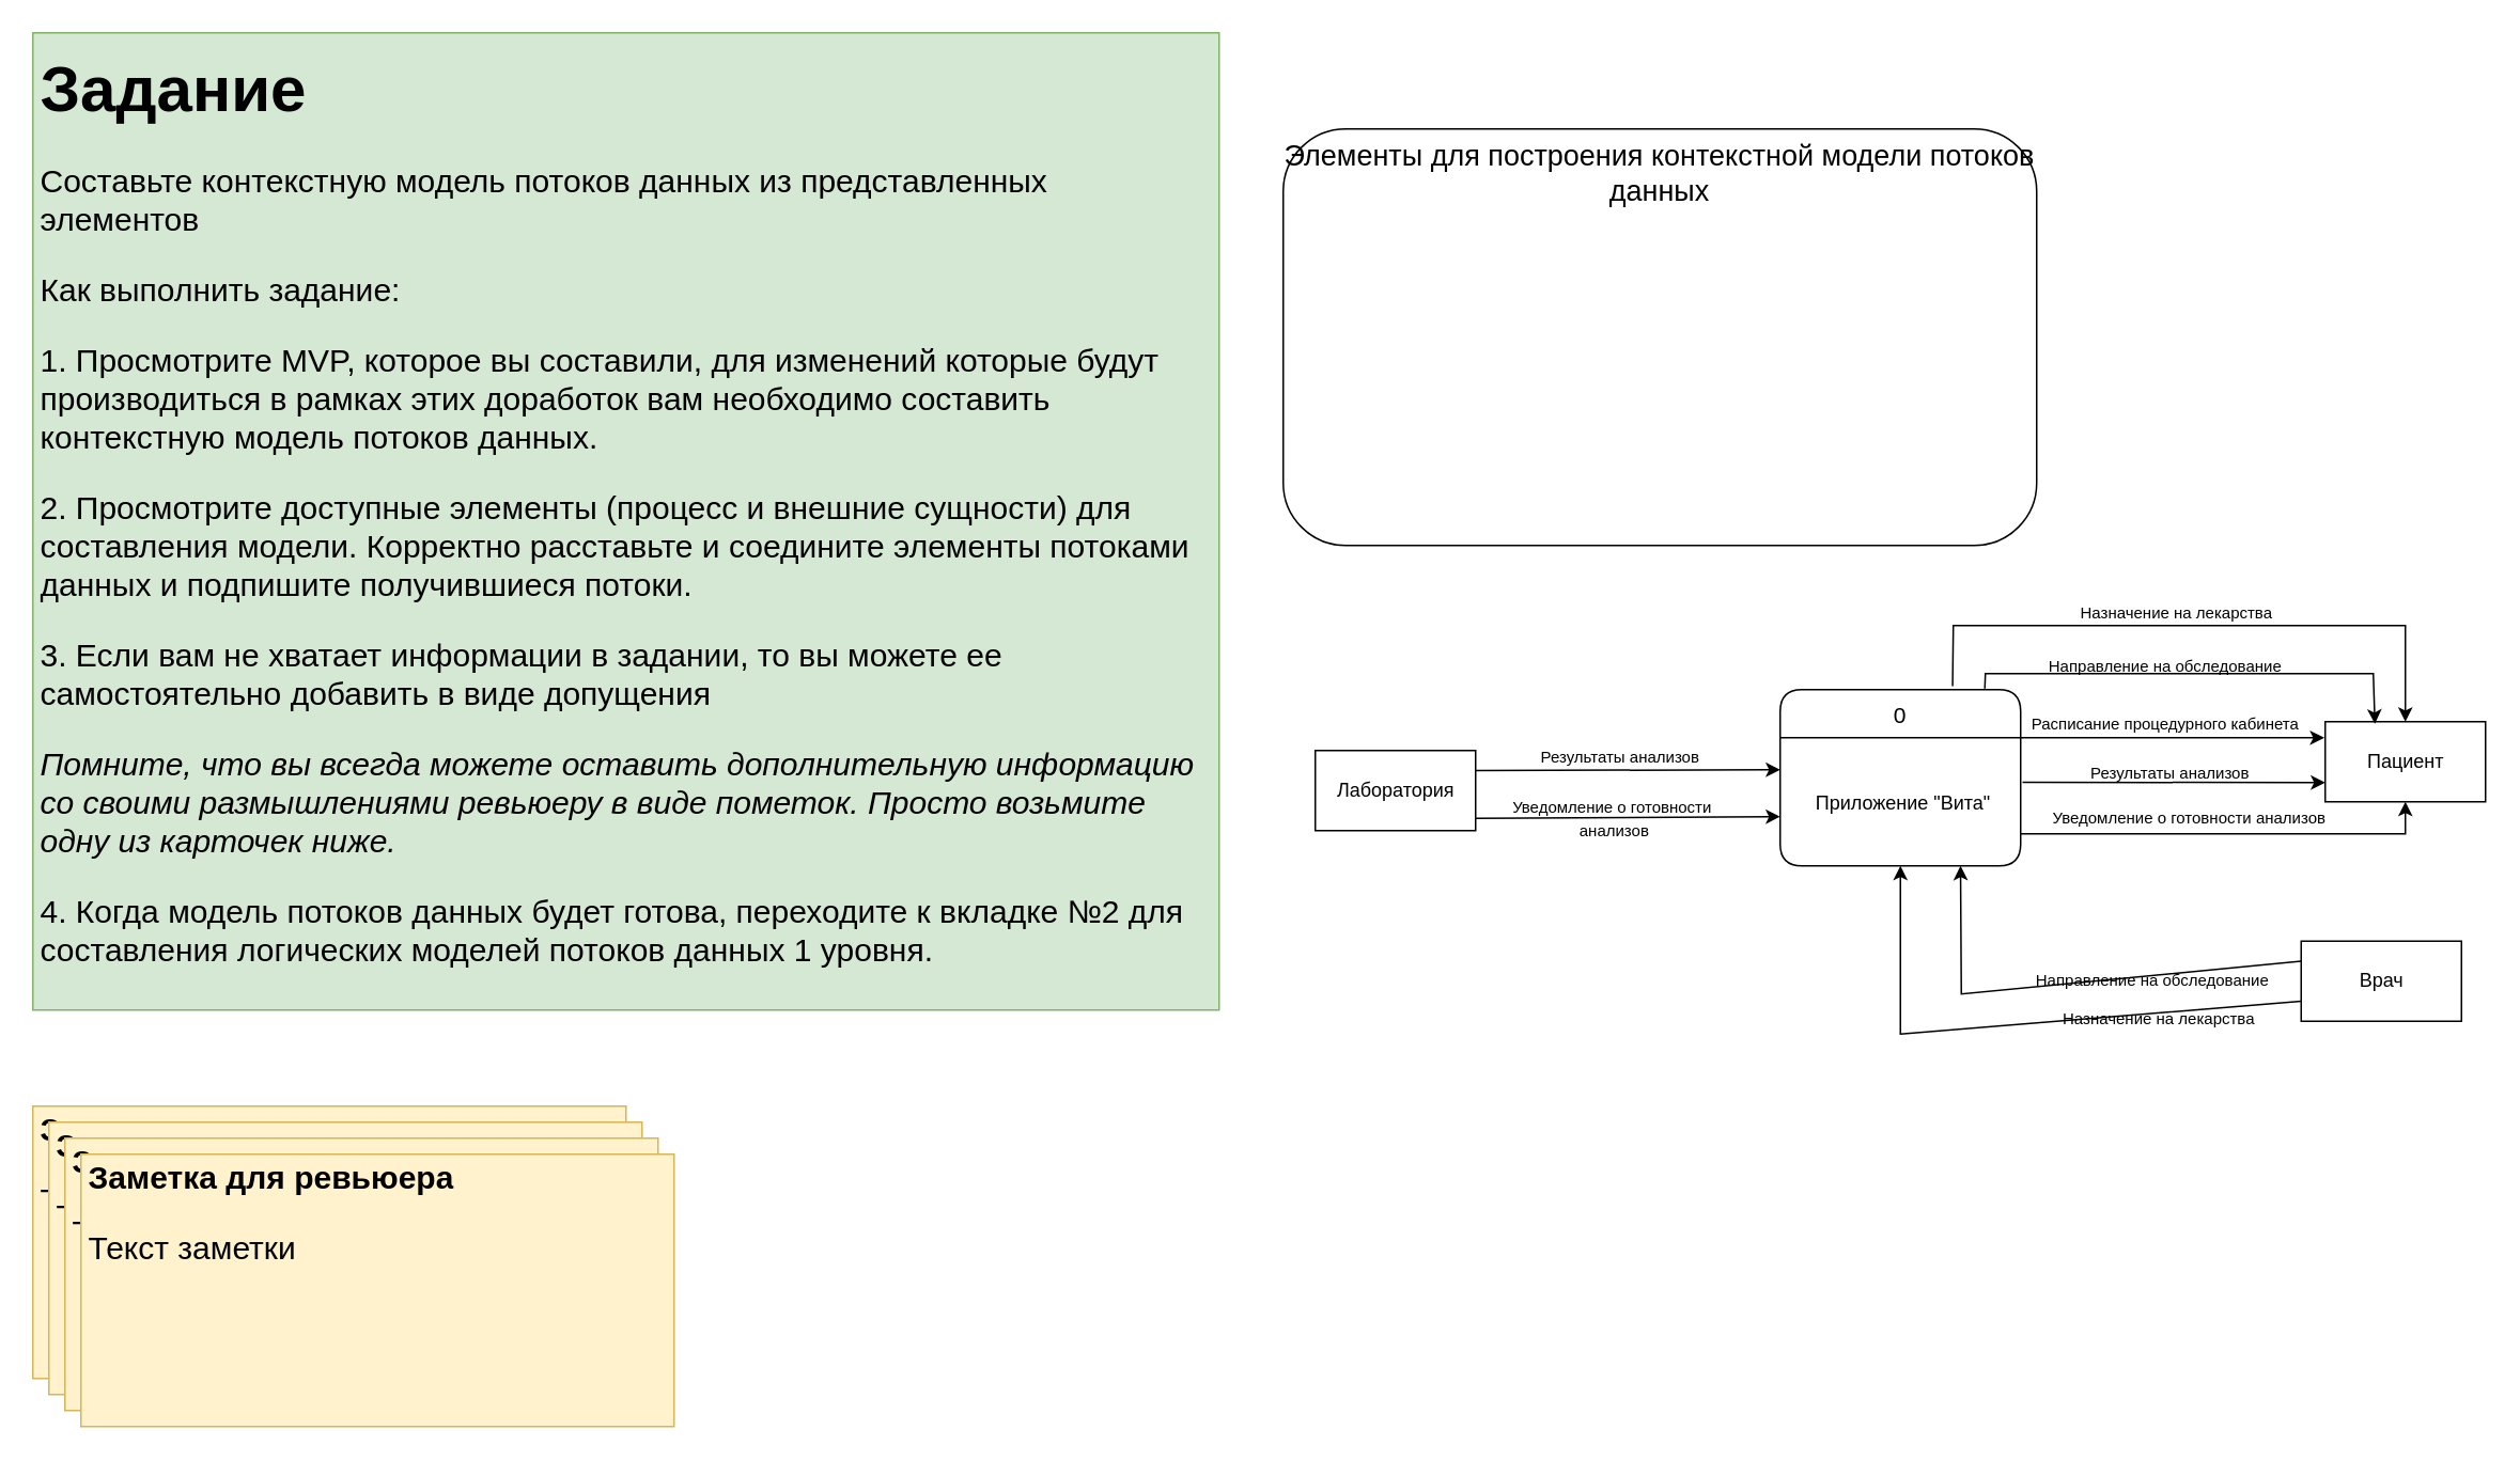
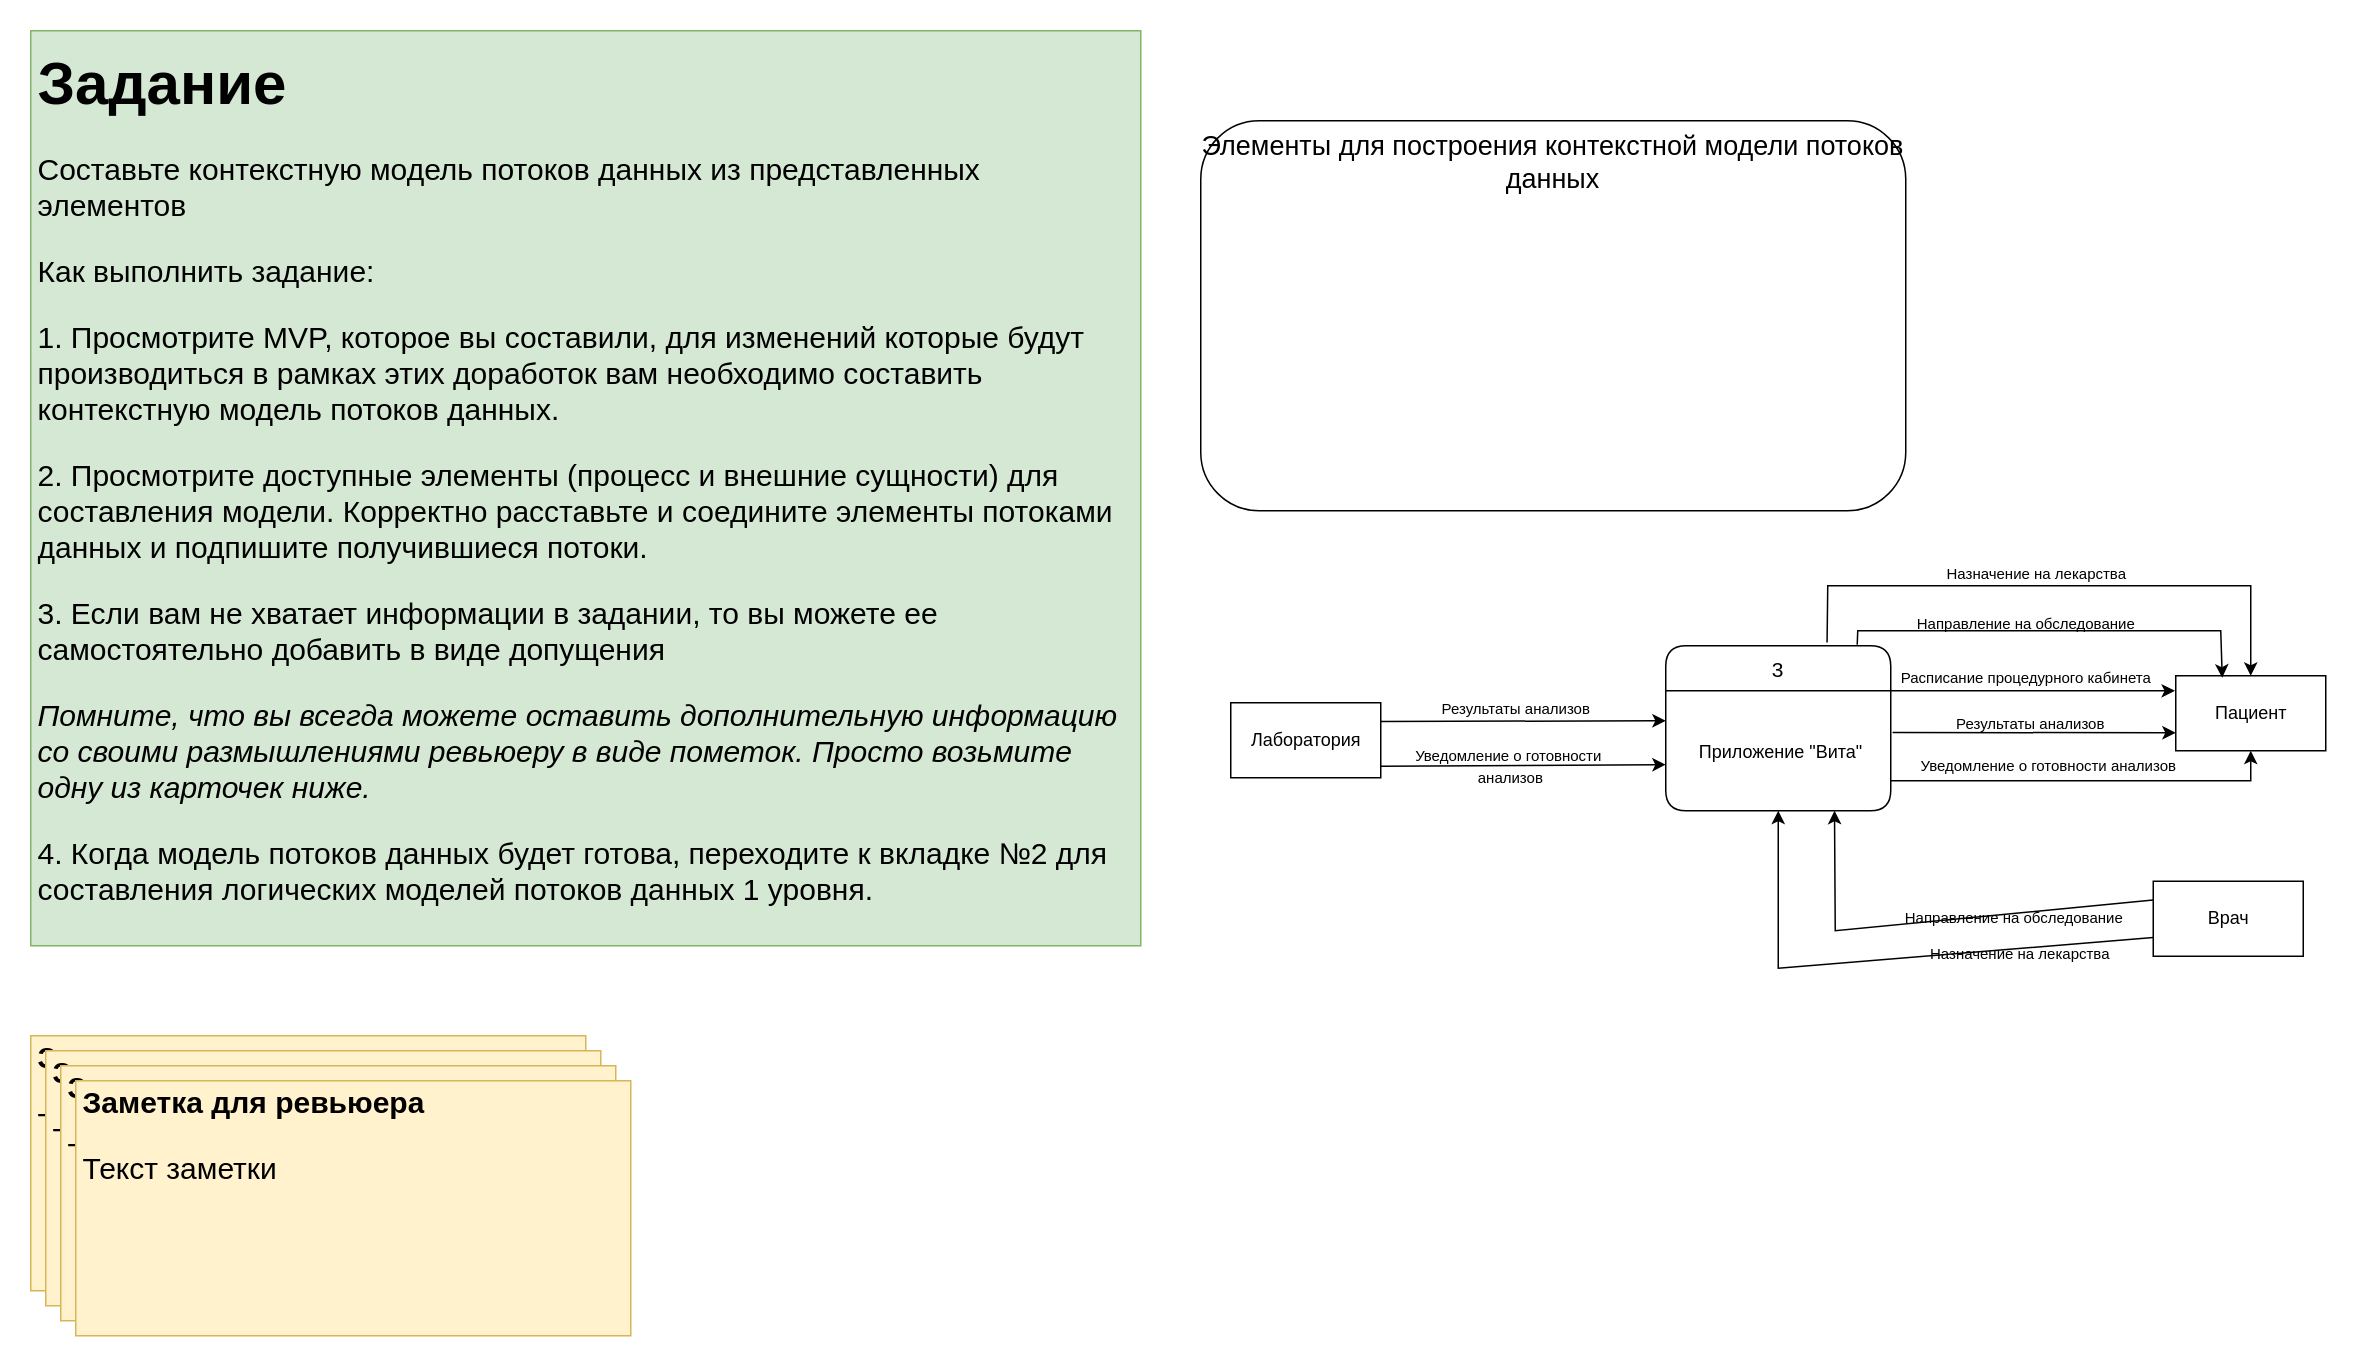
  <mxCell id="0" />
  <mxCell id="1" parent="0" />
  <mxCell id="2" value="&lt;font style=&quot;font-size: 18px;&quot;&gt;Элементы для построения&amp;nbsp;&lt;span style=&quot;caret-color: rgb(0, 0, 0); text-align: start; text-size-adjust: auto;&quot; data-reactroot=&quot;&quot; class=&quot;notion-enable-hover&quot; data-token-index=&quot;0&quot;&gt;контекстной модели потоков данных&lt;/span&gt;&lt;/font&gt;" style="rounded=1;whiteSpace=wrap;html=1;verticalAlign=top;" parent="1" vertex="1"><mxGeometry x="800" y="80" width="470" height="260" as="geometry" /></mxCell>
  <mxCell id="3" value="Врач" style="html=1;dashed=0;whitespace=wrap;" parent="1" vertex="1"><mxGeometry x="1435" y="587" width="100" height="50" as="geometry" /></mxCell>
  <mxCell id="4" value="Лаборатория" style="html=1;dashed=0;whitespace=wrap;" parent="1" vertex="1"><mxGeometry x="820" y="468" width="100" height="50" as="geometry" /></mxCell>
  <mxCell id="5" value="Пациент" style="html=1;dashed=0;whitespace=wrap;" parent="1" vertex="1"><mxGeometry x="1450" y="450" width="100" height="50" as="geometry" /></mxCell>
  <mxCell id="6" value="&lt;h1&gt;&lt;font style=&quot;font-size: 40px;&quot;&gt;Задание&lt;/font&gt;&lt;/h1&gt;&lt;font style=&quot;font-size: 20px;&quot;&gt;Составьте контекстную модель потоков данных из представленных элементов&lt;br&gt;&lt;/font&gt;&lt;p style=&quot;font-size: 20px;&quot;&gt;&lt;font style=&quot;font-size: 20px;&quot;&gt;Как выполнить задание:&lt;/font&gt;&lt;/p&gt;&lt;p style=&quot;font-size: 20px;&quot;&gt;&lt;font style=&quot;font-size: 20px;&quot;&gt;1. Просмотрите MVP, которое вы составили, для изменений которые будут производиться в рамках этих доработок вам необходимо составить контекстную модель потоков данных.&amp;nbsp;&lt;/font&gt;&lt;/p&gt;&lt;p style=&quot;font-size: 20px;&quot;&gt;2. Просмотрите доступные элементы (процесс и внешние сущности) для составления модели.&lt;span style=&quot;background-color: initial;&quot;&gt;&amp;nbsp;Корректно расставьте и соедините элементы потоками данных и подпишите получившиеся потоки.&lt;/span&gt;&lt;/p&gt;&lt;p style=&quot;font-size: 20px;&quot;&gt;&lt;font style=&quot;font-size: 20px;&quot;&gt;3. Если вам не хватает информации в задании, то вы можете ее самостоятельно добавить в виде допущения&lt;/font&gt;&lt;/p&gt;&lt;p style=&quot;font-size: 20px;&quot;&gt;&lt;i&gt;Помните, что вы всегда можете оставить дополнительную информацию со своими размышлениями ревьюеру в виде пометок. Просто возьмите одну из карточек ниже.&amp;nbsp;&lt;/i&gt;&lt;/p&gt;&lt;p style=&quot;font-size: 20px;&quot;&gt;&lt;font style=&quot;font-size: 20px;&quot;&gt;4. Когда модель потоков данных будет готова, переходите к вкладке №2 для составления логических моделей потоков данных 1 уровня.&lt;/font&gt;&lt;/p&gt;" style="text;html=1;strokeColor=#82b366;fillColor=#d5e8d4;spacing=5;spacingTop=-20;whiteSpace=wrap;overflow=hidden;rounded=0;fontSize=16;" parent="1" vertex="1"><mxGeometry x="20" y="20" width="740" height="610" as="geometry" /></mxCell>
  <mxCell id="7" value="&lt;h1 style=&quot;font-size: 20px;&quot;&gt;&lt;font style=&quot;font-size: 20px;&quot;&gt;Заметка для ревьюера&lt;/font&gt;&lt;/h1&gt;&lt;p style=&quot;font-size: 20px;&quot;&gt;&lt;font style=&quot;font-size: 20px;&quot;&gt;Текст заметки&lt;/font&gt;&lt;/p&gt;" style="text;html=1;strokeColor=#d6b656;fillColor=#fff2cc;spacing=5;spacingTop=-20;whiteSpace=wrap;overflow=hidden;rounded=0;fontSize=20;" parent="1" vertex="1"><mxGeometry x="20" y="690" width="370" height="170" as="geometry" /></mxCell>
  <mxCell id="8" value="&lt;h1 style=&quot;font-size: 20px;&quot;&gt;&lt;font style=&quot;font-size: 20px;&quot;&gt;Заметка для ревьюера&lt;/font&gt;&lt;/h1&gt;&lt;p style=&quot;font-size: 20px;&quot;&gt;&lt;font style=&quot;font-size: 20px;&quot;&gt;Текст заметки&lt;/font&gt;&lt;/p&gt;" style="text;html=1;strokeColor=#d6b656;fillColor=#fff2cc;spacing=5;spacingTop=-20;whiteSpace=wrap;overflow=hidden;rounded=0;fontSize=20;" parent="1" vertex="1"><mxGeometry x="30" y="700" width="370" height="170" as="geometry" /></mxCell>
  <mxCell id="9" value="&lt;h1 style=&quot;font-size: 20px;&quot;&gt;&lt;font style=&quot;font-size: 20px;&quot;&gt;Заметка для ревьюера&lt;/font&gt;&lt;/h1&gt;&lt;p style=&quot;font-size: 20px;&quot;&gt;&lt;font style=&quot;font-size: 20px;&quot;&gt;Текст заметки&lt;/font&gt;&lt;/p&gt;" style="text;html=1;strokeColor=#d6b656;fillColor=#fff2cc;spacing=5;spacingTop=-20;whiteSpace=wrap;overflow=hidden;rounded=0;fontSize=20;" parent="1" vertex="1"><mxGeometry x="40" y="710" width="370" height="170" as="geometry" /></mxCell>
  <mxCell id="10" value="&lt;h1 style=&quot;font-size: 20px;&quot;&gt;&lt;font style=&quot;font-size: 20px;&quot;&gt;Заметка для ревьюера&lt;/font&gt;&lt;/h1&gt;&lt;p style=&quot;font-size: 20px;&quot;&gt;&lt;font style=&quot;font-size: 20px;&quot;&gt;Текст заметки&lt;/font&gt;&lt;/p&gt;" style="text;html=1;strokeColor=#d6b656;fillColor=#fff2cc;spacing=5;spacingTop=-20;whiteSpace=wrap;overflow=hidden;rounded=0;fontSize=20;" parent="1" vertex="1"><mxGeometry x="50" y="720" width="370" height="170" as="geometry" /></mxCell>
- <mxCell id="11" value="0" style="swimlane;childLayout=stackLayout;horizontal=1;startSize=30;horizontalStack=0;rounded=1;fontSize=14;fontStyle=0;strokeWidth=1;resizeParent=0;resizeLast=1;shadow=0;dashed=0;align=center;fillColor=#FFFFFF;" parent="1" vertex="1"><mxGeometry x="1110" y="430" width="150" height="110" as="geometry" /></mxCell>
+ <mxCell id="11" value="3" style="swimlane;childLayout=stackLayout;horizontal=1;startSize=30;horizontalStack=0;rounded=1;fontSize=14;fontStyle=0;strokeWidth=1;resizeParent=0;resizeLast=1;shadow=0;dashed=0;align=center;fillColor=#FFFFFF;" parent="1" vertex="1"><mxGeometry x="1110" y="430" width="150" height="110" as="geometry" /></mxCell>
  <mxCell id="12" value="Приложение &quot;Вита&quot;" style="align=center;strokeColor=none;fillColor=none;spacingLeft=4;fontSize=12;verticalAlign=middle;resizable=0;rotatable=0;part=1;" parent="11" vertex="1"><mxGeometry y="30" width="150" height="80" as="geometry" /></mxCell>
  <mxCell id="13" value="" style="endArrow=classic;html=1;rounded=0;exitX=0.851;exitY=-0.006;exitDx=0;exitDy=0;exitPerimeter=0;entryX=0.31;entryY=0.026;entryDx=0;entryDy=0;entryPerimeter=0;" parent="1" source="11" target="5" edge="1"><mxGeometry width="50" height="50" relative="1" as="geometry"><mxPoint x="1260" y="423.75" as="sourcePoint" /><mxPoint x="1480" y="420" as="targetPoint" /><Array as="points"><mxPoint x="1238" y="420" /><mxPoint x="1480" y="420" /></Array></mxGeometry></mxCell>
  <mxCell id="14" value="&lt;font style=&quot;font-size: 10px;&quot;&gt;Направление на обследование&lt;/font&gt;" style="text;html=1;align=center;verticalAlign=middle;resizable=0;points=[];autosize=1;strokeColor=none;fillColor=none;rotation=0;" parent="1" vertex="1"><mxGeometry x="1265" y="400" width="170" height="30" as="geometry" /></mxCell>
  <mxCell id="15" value="" style="endArrow=classic;html=1;rounded=0;entryX=-0.005;entryY=0.601;entryDx=0;entryDy=0;entryPerimeter=0;" parent="1" edge="1"><mxGeometry width="50" height="50" relative="1" as="geometry"><mxPoint x="1260" y="460" as="sourcePoint" /><mxPoint x="1449.5" y="460.05" as="targetPoint" /></mxGeometry></mxCell>
  <mxCell id="16" value="&lt;font style=&quot;font-size: 10px;&quot;&gt;Расписание процедурного кабинета&lt;/font&gt;" style="text;html=1;align=center;verticalAlign=middle;resizable=0;points=[];autosize=1;strokeColor=none;fillColor=none;rotation=0;" parent="1" vertex="1"><mxGeometry x="1255" y="436" width="190" height="30" as="geometry" /></mxCell>
  <mxCell id="17" value="" style="endArrow=classic;html=1;rounded=0;exitX=0.717;exitY=-0.019;exitDx=0;exitDy=0;exitPerimeter=0;entryX=0.5;entryY=0;entryDx=0;entryDy=0;" parent="1" source="11" target="5" edge="1"><mxGeometry width="50" height="50" relative="1" as="geometry"><mxPoint x="1340" y="450" as="sourcePoint" /><mxPoint x="1500" y="390" as="targetPoint" /><Array as="points"><mxPoint x="1218" y="390" /><mxPoint x="1370" y="390" /><mxPoint x="1500" y="390" /></Array></mxGeometry></mxCell>
  <mxCell id="18" value="&lt;font style=&quot;font-size: 10px;&quot;&gt;Назначение на лекарства&lt;/font&gt;" style="text;html=1;align=center;verticalAlign=middle;resizable=0;points=[];autosize=1;strokeColor=none;fillColor=none;rotation=0;" parent="1" vertex="1"><mxGeometry x="1287" y="367" width="140" height="30" as="geometry" /></mxCell>
  <mxCell id="19" value="" style="endArrow=classic;html=1;rounded=0;entryX=0.5;entryY=1;entryDx=0;entryDy=0;" parent="1" target="5" edge="1"><mxGeometry width="50" height="50" relative="1" as="geometry"><mxPoint x="1260" y="520" as="sourcePoint" /><mxPoint x="1500" y="520" as="targetPoint" /><Array as="points"><mxPoint x="1500" y="520" /></Array></mxGeometry></mxCell>
  <mxCell id="20" value="&lt;font style=&quot;font-size: 10px;&quot;&gt;Уведомление о готовности анализов&lt;/font&gt;" style="text;html=1;align=center;verticalAlign=middle;resizable=0;points=[];autosize=1;strokeColor=none;fillColor=none;rotation=0;" parent="1" vertex="1"><mxGeometry x="1270" y="495" width="190" height="30" as="geometry" /></mxCell>
  <mxCell id="21" value="" style="endArrow=classic;html=1;rounded=0;exitX=1;exitY=0.25;exitDx=0;exitDy=0;entryX=0;entryY=0.25;entryDx=0;entryDy=0;" parent="1" source="4" target="12" edge="1"><mxGeometry width="50" height="50" relative="1" as="geometry"><mxPoint x="1140" y="410" as="sourcePoint" /><mxPoint x="1190" y="360" as="targetPoint" /></mxGeometry></mxCell>
  <mxCell id="22" value="&lt;font style=&quot;font-size: 10px;&quot;&gt;Результаты анализов&lt;/font&gt;" style="text;html=1;align=center;verticalAlign=middle;resizable=0;points=[];autosize=1;strokeColor=none;fillColor=none;rotation=0;" parent="1" vertex="1"><mxGeometry x="950" y="457" width="120" height="30" as="geometry" /></mxCell>
  <mxCell id="23" value="&lt;font style=&quot;font-size: 10px;&quot;&gt;Направление на обследование&lt;/font&gt;" style="text;html=1;align=center;verticalAlign=middle;resizable=0;points=[];autosize=1;strokeColor=none;fillColor=none;rotation=0;" parent="1" vertex="1"><mxGeometry x="1257" y="596" width="170" height="30" as="geometry" /></mxCell>
  <mxCell id="24" value="&lt;font style=&quot;font-size: 10px;&quot;&gt;Назначение на лекарства&lt;/font&gt;" style="text;html=1;align=center;verticalAlign=middle;resizable=0;points=[];autosize=1;strokeColor=none;fillColor=none;rotation=0;" parent="1" vertex="1"><mxGeometry x="1276" y="620" width="140" height="30" as="geometry" /></mxCell>
  <mxCell id="25" value="" style="endArrow=classic;html=1;rounded=0;exitX=0;exitY=0.25;exitDx=0;exitDy=0;entryX=0.75;entryY=1;entryDx=0;entryDy=0;" parent="1" source="3" target="12" edge="1"><mxGeometry width="50" height="50" relative="1" as="geometry"><mxPoint x="1090" y="540" as="sourcePoint" /><mxPoint x="1140" y="490" as="targetPoint" /><Array as="points"><mxPoint x="1223" y="620" /></Array></mxGeometry></mxCell>
  <mxCell id="26" value="" style="endArrow=classic;html=1;rounded=0;exitX=0;exitY=0.75;exitDx=0;exitDy=0;entryX=0.5;entryY=1;entryDx=0;entryDy=0;" parent="1" source="3" target="12" edge="1"><mxGeometry width="50" height="50" relative="1" as="geometry"><mxPoint x="1090" y="540" as="sourcePoint" /><mxPoint x="1140" y="490" as="targetPoint" /><Array as="points"><mxPoint x="1185" y="645" /></Array></mxGeometry></mxCell>
  <mxCell id="27" value="" style="endArrow=classic;html=1;rounded=0;exitX=1;exitY=0.25;exitDx=0;exitDy=0;entryX=0;entryY=0.25;entryDx=0;entryDy=0;" parent="1" edge="1"><mxGeometry width="50" height="50" relative="1" as="geometry"><mxPoint x="920" y="510.29" as="sourcePoint" /><mxPoint x="1110" y="509.29" as="targetPoint" /></mxGeometry></mxCell>
  <mxCell id="28" value="&lt;font style=&quot;font-size: 10px;&quot;&gt;Уведомление о готовности&lt;/font&gt;&lt;div&gt;&lt;font style=&quot;font-size: 10px;&quot;&gt;&amp;nbsp;анализов&lt;/font&gt;&lt;/div&gt;" style="text;html=1;align=center;verticalAlign=middle;resizable=0;points=[];autosize=1;strokeColor=none;fillColor=none;rotation=0;" parent="1" vertex="1"><mxGeometry x="929.5" y="490" width="150" height="40" as="geometry" /></mxCell>
  <mxCell id="29" value="" style="endArrow=classic;html=1;rounded=0;exitX=1.008;exitY=0.348;exitDx=0;exitDy=0;exitPerimeter=0;" parent="1" source="12" edge="1"><mxGeometry width="50" height="50" relative="1" as="geometry"><mxPoint x="1170" y="490" as="sourcePoint" /><mxPoint x="1450" y="488" as="targetPoint" /></mxGeometry></mxCell>
  <mxCell id="30" value="&lt;font style=&quot;font-size: 10px;&quot;&gt;Результаты анализов&lt;/font&gt;" style="text;html=1;align=center;verticalAlign=middle;resizable=0;points=[];autosize=1;strokeColor=none;fillColor=none;rotation=0;" parent="1" vertex="1"><mxGeometry x="1293" y="467" width="120" height="30" as="geometry" /></mxCell>
